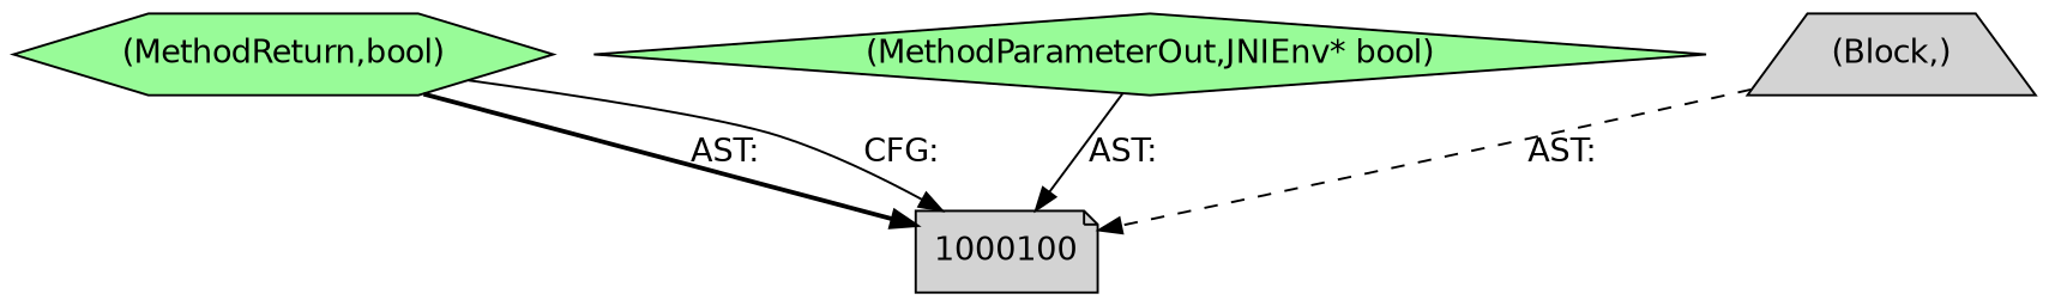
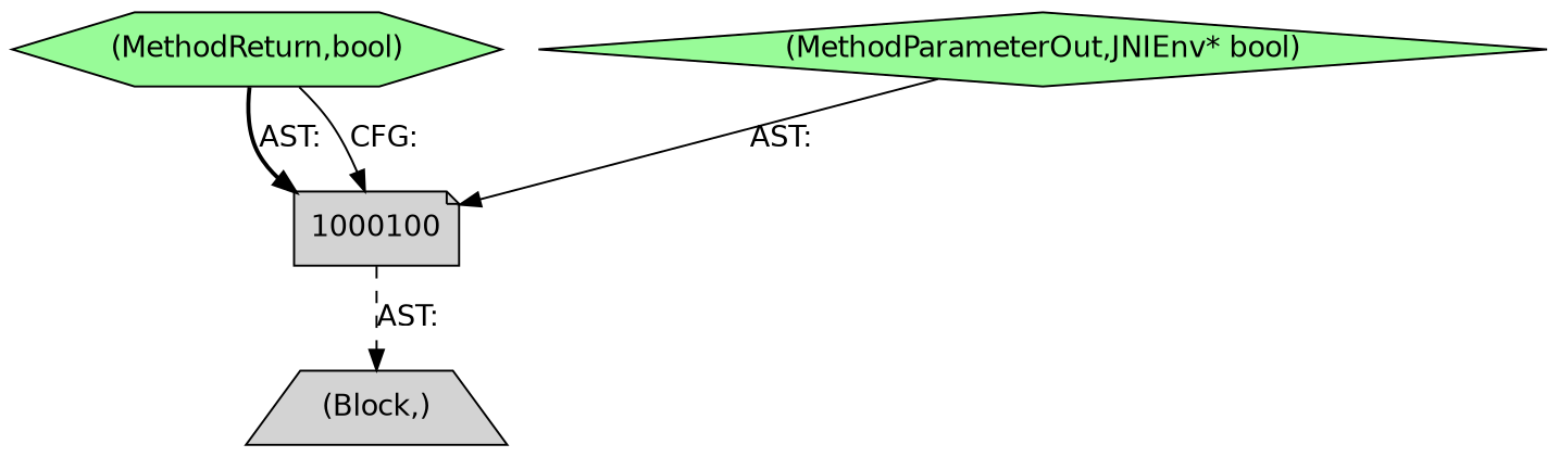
  digraph {
    fontname="DejaVu Sans"
    node [fillcolor=palegreen fontname="DejaVu Sans" style=filled]
    edge [fontname="DejaVu Sans" style=solid]
    n1 [label="(MethodReturn,bool)" shape=hexagon]
    1000100 [fillcolor=lightgrey shape=note]
    n3 [label="(MethodParameterOut,JNIEnv* bool)" shape=diamond]
    n4 [fillcolor=lightgrey label="(Block,)" shape=trapezium]
    n1 -> 1000100 [label="AST: " style=bold]
    n1 -> 1000100 [label="CFG: "]
    n3 -> 1000100 [label="AST: "]
-   n4 -> 1000100 [label="AST: " style=dashed]
+   1000100 -> n4 [label="AST: " style=dashed]
  }
